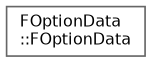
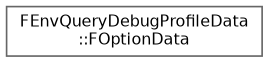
  digraph {
    rankdir=LR
-   n1 [color=grey40 fillcolor=white fontname=Helvetica fontsize=10 height=0.2 label="FOptionData\l::FOptionData" shape=box style=filled width=0.4]
+   n1 [color=grey40 fillcolor=white fontname=Helvetica fontsize=10 height=0.2 label="FEnvQueryDebugProfileData\l::FOptionData" shape=box style=filled width=0.4]
  }
